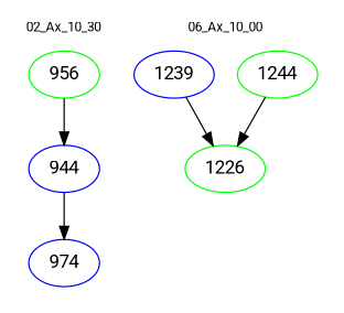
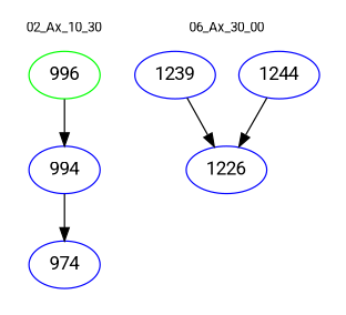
  digraph {
    fontname=Roboto
    node [color=blue fontname=Roboto]
    edge [color=black fontname=Roboto]
-   n1 [color=green label=956]
-   n2 [label=944]
+   n1 [color=green label=996]
+   n2 [label=994]
    n3 [label=974]
-   n4 [color=green label=1244]
+   n4 [label=1244]
    n5 [label=1239]
-   n6 [color=green label=1226]
+   n6 [label=1226]
    subgraph cluster_1 {
      color=white
      fontsize=10
      label="02_Ax_10_30"
      n1
      n2
      n3
    }
    subgraph cluster_2 {
      color=white
      fontsize=10
-     label="06_Ax_10_00"
+     label="06_Ax_30_00"
      n4
      n5
      n6
    }
    n1 -> n2
    n2 -> n3
    n4 -> n6
    n5 -> n6
  }
